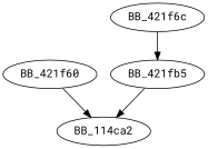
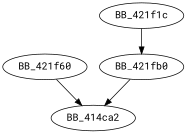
  digraph {
    fontname="Roboto Mono"
    node [fontname="Roboto Mono"]
    edge [fontname="Roboto Mono"]
    BB_421f60
-   BB_414ca2 [label=BB_114ca2]
-   BB_421f6c
-   BB_421fb5
+   BB_414ca2
+   BB_421f6c [label=BB_421f1c]
+   BB_421fb5 [label=BB_421fb0]
    BB_421f60 -> BB_414ca2
    BB_421f6c -> BB_421fb5
    BB_421fb5 -> BB_414ca2
  }
